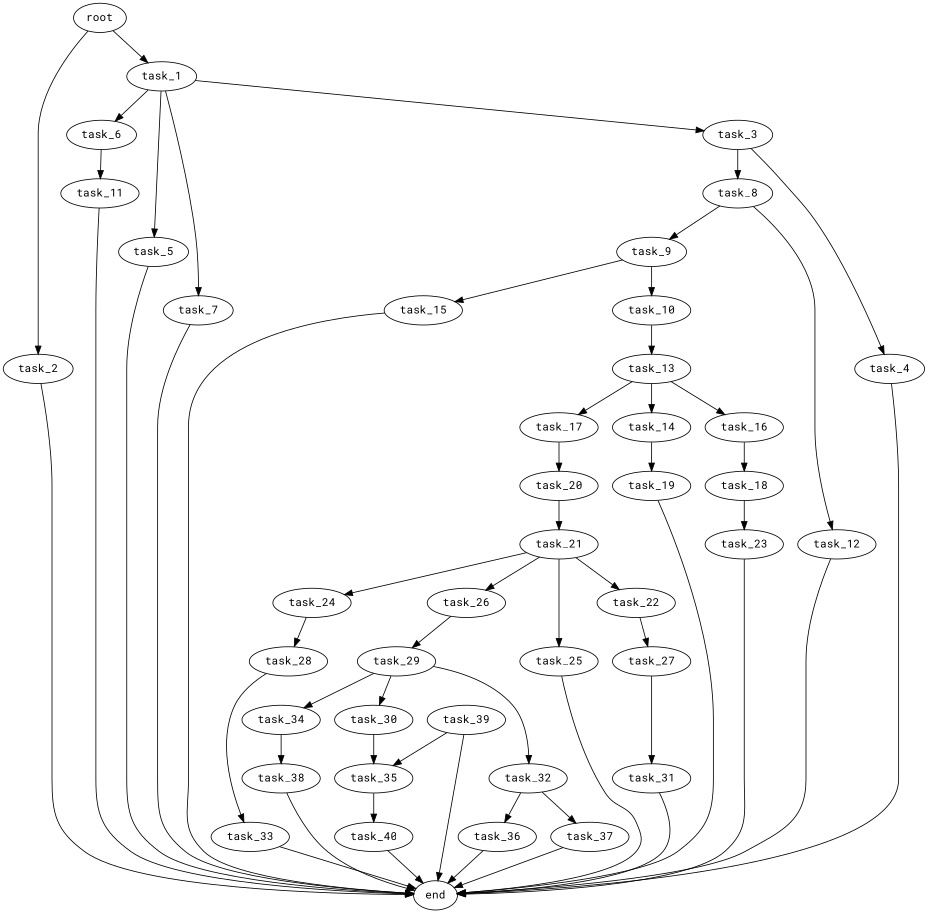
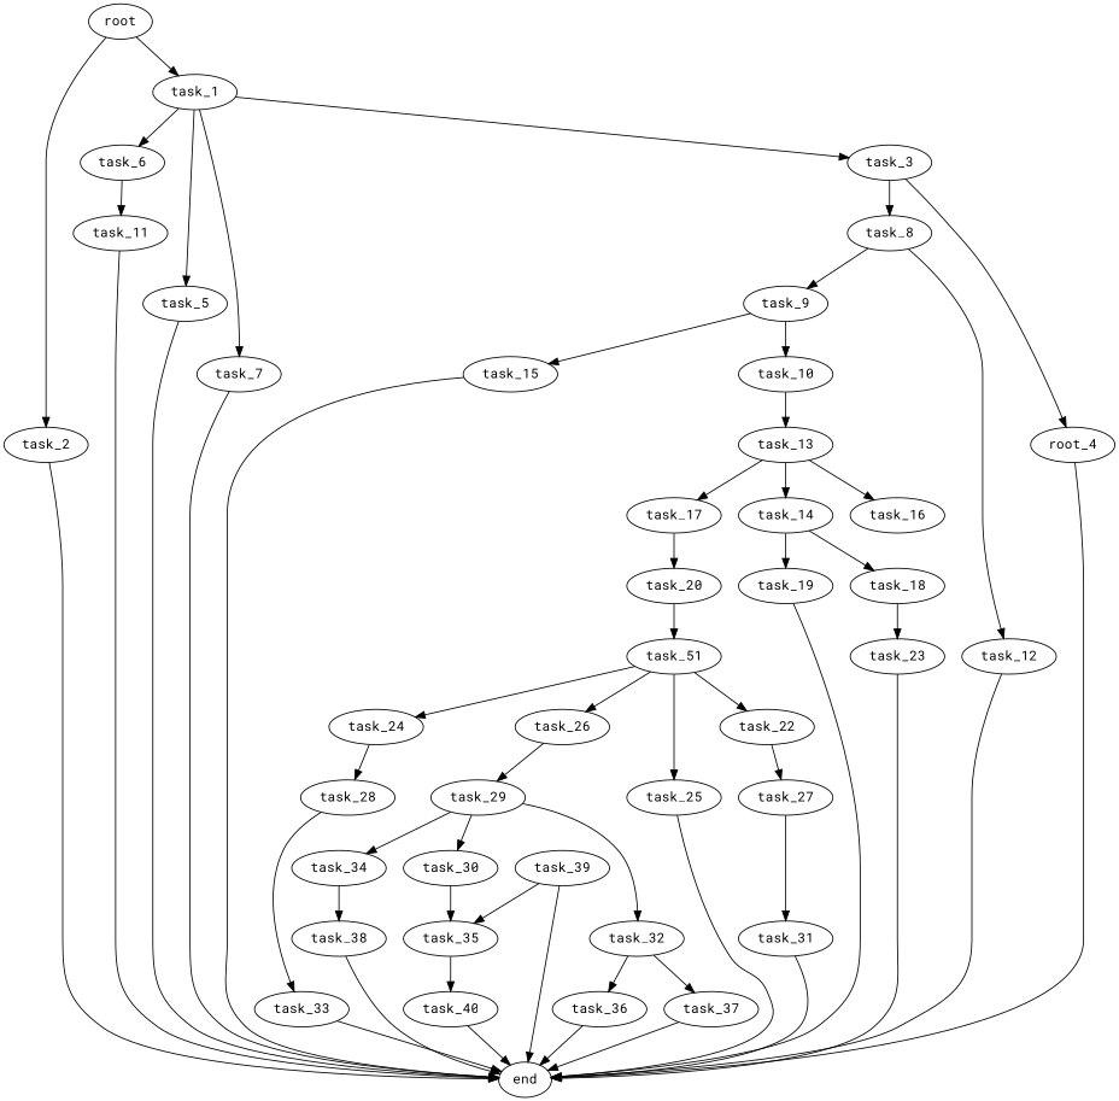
  digraph {
    fontname="Roboto Mono"
    node [fontname="Roboto Mono"]
    edge [fontname="Roboto Mono"]
    root
    task_1
    task_2
    task_3
    task_5
    task_6
    task_7
    end
-   task_4
+   task_4 [label=root_4]
    task_8
    task_11
    task_9
    task_12
    task_10
    task_15
    task_13
    task_14
    task_16
    task_17
    task_19
    task_18
    task_20
    task_23
-   task_21
+   task_21 [label=task_51]
    task_22
    task_24
    task_25
    task_26
    task_27
    task_28
    task_29
    task_31
    task_33
    task_30
    task_32
    task_34
    task_35
    task_36
    task_37
    task_38
    task_40
    task_39
    root -> task_1
    root -> task_2
    task_1 -> task_3
    task_1 -> task_5
    task_1 -> task_6
    task_1 -> task_7
    task_2 -> end
    task_3 -> task_4
    task_3 -> task_8
    task_5 -> end
    task_6 -> task_11
    task_7 -> end
    task_4 -> end
    task_8 -> task_9
    task_8 -> task_12
    task_11 -> end
    task_9 -> task_10
    task_9 -> task_15
    task_12 -> end
    task_10 -> task_13
    task_15 -> end
    task_13 -> task_14
    task_13 -> task_16
    task_13 -> task_17
    task_14 -> task_19
-   task_16 -> task_18
+   task_14 -> task_18
    task_17 -> task_20
    task_19 -> end
    task_18 -> task_23
    task_20 -> task_21
    task_23 -> end
    task_21 -> task_22
    task_21 -> task_24
    task_21 -> task_25
    task_21 -> task_26
    task_22 -> task_27
    task_24 -> task_28
    task_25 -> end
    task_26 -> task_29
    task_27 -> task_31
    task_28 -> task_33
    task_29 -> task_30
    task_29 -> task_32
    task_29 -> task_34
    task_31 -> end
    task_33 -> end
    task_30 -> task_35
    task_32 -> task_36
    task_32 -> task_37
    task_34 -> task_38
    task_35 -> task_40
    task_36 -> end
    task_37 -> end
    task_38 -> end
    task_40 -> end
    task_39 -> end
    task_39 -> task_35
  }
